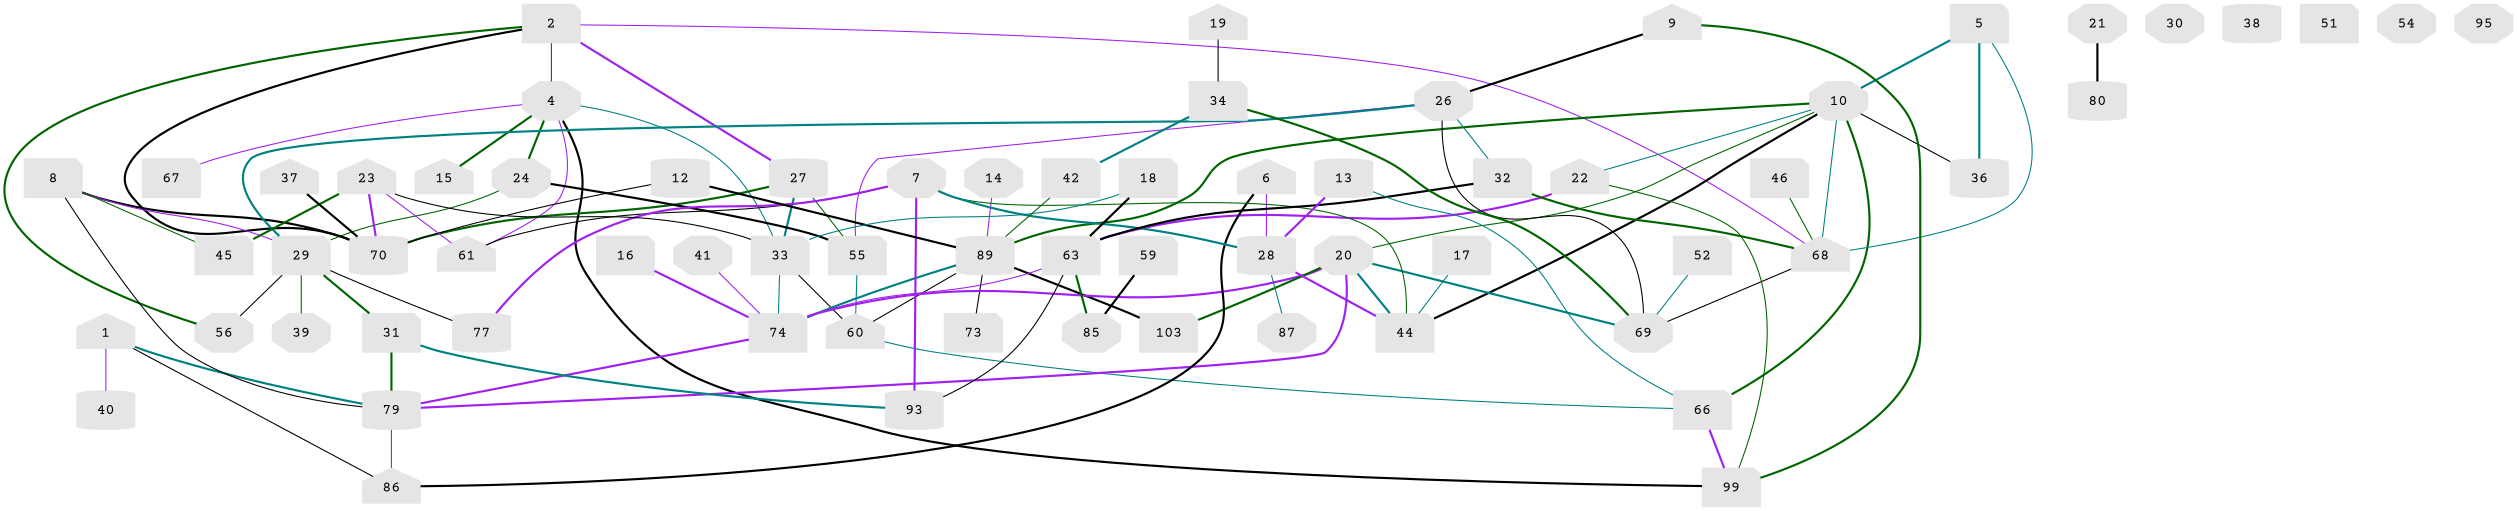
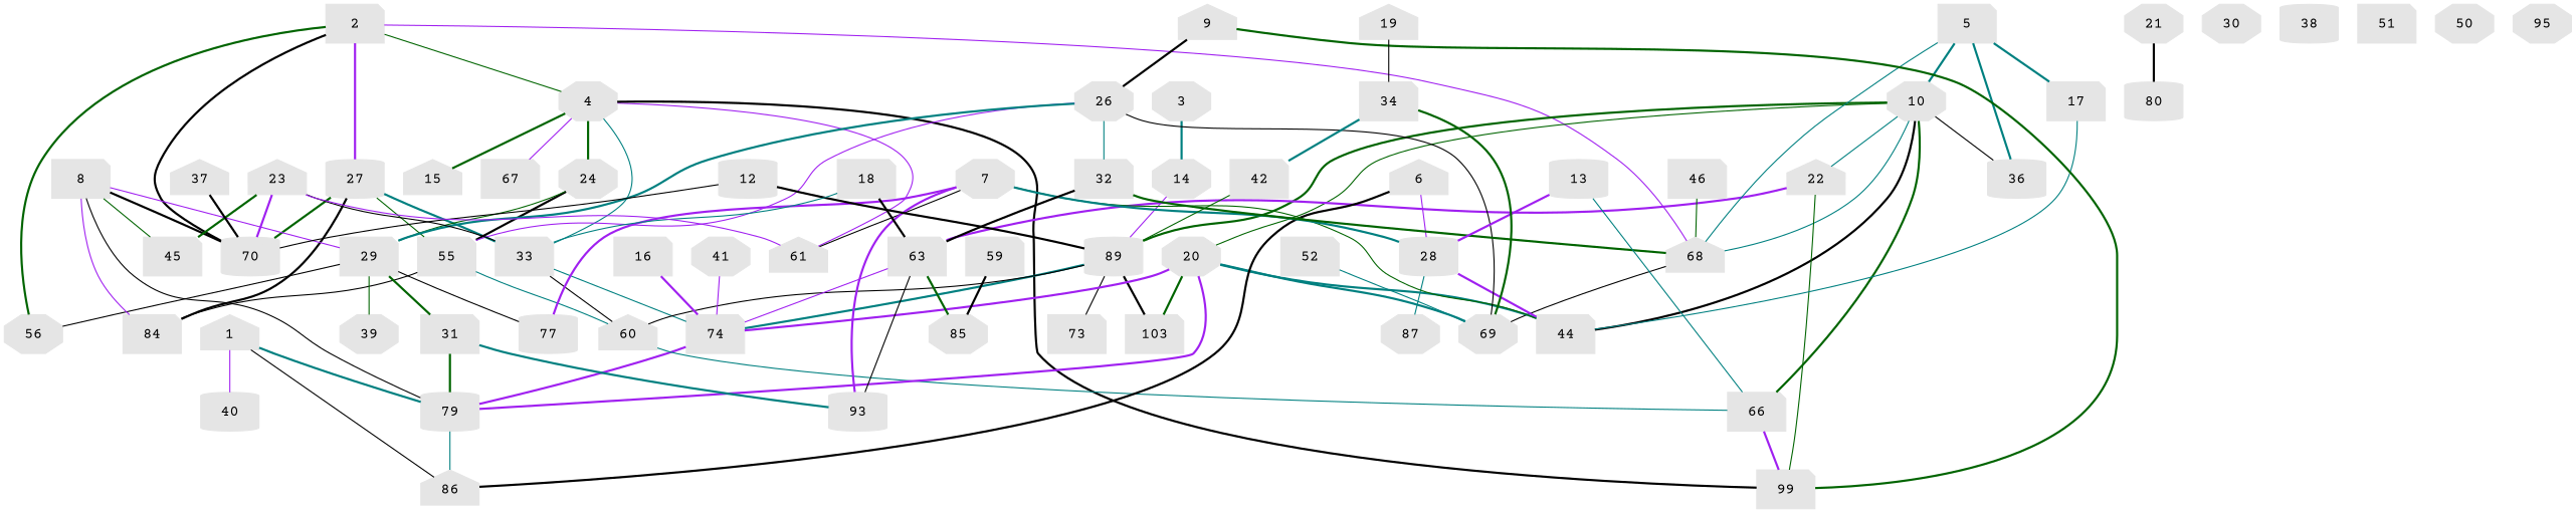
  graph {
    fontname="Courier Prime"
    node [color=gray90 fontname="Courier Prime" shape=note style=filled]
    edge [color=black fontname="Courier Prime" style=bold]
    1 [shape=house super="+94"]
    40 [shape=cylinder]
    79 [shape=cylinder super="+101"]
    86 [shape=house]
    2 [super="+76"]
    4 [shape=octagon super="+88"]
    27 [shape=cylinder super="+83"]
    56 [shape=octagon]
    68 [shape=house super="+96"]
    70 [shape=cylinder super="+90"]
    15 [shape=house]
    24 [shape=octagon]
    33 [super="+89"]
    61 [shape=house]
    67
    99 [super="+100"]
+   84
    55 [super="+64"]
    69 [shape=octagon super="+81"]
    14 [shape=octagon super="+82"]
    n21 [label=89 shape=cylinder super="+50"]
+   3 [shape=octagon]
    29 [super="+97"]
    74 [super="+75"]
    60 [shape=house]
    10 [shape=octagon super="+57"]
    36 [shape=cylinder]
    44 [super="+62"]
    20 [shape=octagon super="+53"]
    22 [shape=house]
    66 [super="+98"]
    5
    17 [super="+65"]
    6 [shape=house super="+91"]
    28 [shape=cylinder super="+35"]
    87 [shape=octagon]
    7 [shape=octagon super="+78"]
    77 [shape=cylinder]
    93 [shape=cylinder]
    8 [super="+102"]
    45
    31 [super="+47"]
    39 [shape=octagon]
    9 [shape=house super="+71"]
    26 [shape=octagon super="+58"]
    32
    103
    63 [super="+72"]
    73
    12 [shape=cylinder]
    13 [shape=cylinder]
    16 [super="+43"]
    18
    85 [shape=octagon]
    34 [super="+48"]
    42
    19 [shape=house]
    21 [shape=octagon]
    80 [shape=cylinder]
    23 [shape=house super="+25"]
    30 [shape=octagon]
    37 [shape=house]
    38 [shape=cylinder]
    41 [shape=octagon]
    46
    51
    52
-   54 [shape=octagon]
+   54 [shape=octagon label=50]
    59
    95 [shape=octagon]
    1 -- 40 [color=purple style=solid]
    1 -- 79 [color=teal]
    1 -- 86 [style=solid]
    79 -- 86 [color=teal style=solid]
    2 -- 4 [color=darkgreen style=solid]
    2 -- 27 [color=purple]
    2 -- 56 [color=darkgreen]
    2 -- 68 [color=purple style=solid]
    2 -- 70
    4 -- 15 [color=darkgreen]
    4 -- 24 [color=darkgreen]
    4 -- 33 [color=teal style=solid]
    4 -- 61 [color=purple style=solid]
    4 -- 67 [color=purple style=solid]
    4 -- 99
    27 -- 70 [color=darkgreen]
    27 -- 33 [color=teal]
+   27 -- 84
    27 -- 55 [color=darkgreen style=solid weight=2]
    68 -- 69 [style=solid]
    24 -- 55
    24 -- 29 [color=darkgreen style=solid]
    33 -- 74 [color=teal style=solid weight=2]
    33 -- 60 [style=solid]
+   55 -- 84 [style=solid]
    55 -- 60 [color=teal style=solid]
    14 -- n21 [color=purple style=solid]
    n21 -- 74 [color=teal]
    n21 -- 60 [style=solid]
    n21 -- 103
    n21 -- 73 [style=solid]
+   3 -- 14 [color=teal]
    29 -- 56 [style=solid]
    29 -- 77 [style=solid]
    29 -- 31 [color=darkgreen]
    29 -- 39 [color=darkgreen style=solid]
    74 -- 79 [color=purple]
    60 -- 66 [color=teal style=solid]
    10 -- 68 [color=teal style=solid]
    10 -- n21 [color=darkgreen]
    10 -- 36 [style=solid]
    10 -- 44
    10 -- 20 [color=darkgreen style=solid]
    10 -- 22 [color=teal style=solid]
    10 -- 66 [color=darkgreen weight=2]
    20 -- 79 [color=purple]
    20 -- 69 [color=teal]
    20 -- 74 [color=purple]
    20 -- 44 [color=teal]
    20 -- 103 [color=darkgreen]
    22 -- 99 [color=darkgreen style=solid]
    22 -- 63 [color=purple]
    66 -- 99 [color=purple]
    5 -- 68 [color=teal style=solid]
    5 -- 10 [color=teal]
    5 -- 36 [color=teal]
+   5 -- 17 [color=teal]
    17 -- 44 [color=teal style=solid]
    6 -- 86
    6 -- 28 [color=purple style=solid]
    28 -- 44 [color=purple]
    28 -- 87 [color=teal style=solid]
    7 -- 61 [style=solid]
    7 -- 44 [color=darkgreen style=solid]
    7 -- 28 [color=teal]
    7 -- 77 [color=purple]
    7 -- 93 [color=purple]
    8 -- 79 [style=solid]
    8 -- 70
+   8 -- 84 [color=purple style=solid]
    8 -- 29 [color=purple style=solid]
    8 -- 45 [color=darkgreen style=solid]
    31 -- 79 [color=darkgreen]
    31 -- 93 [color=teal]
    9 -- 99 [color=darkgreen]
    9 -- 26
    26 -- 55 [color=purple style=solid]
    26 -- 69 [style=solid]
    26 -- 29 [color=teal]
    26 -- 32 [color=teal style=solid]
    32 -- 68 [color=darkgreen]
    32 -- 63
    63 -- 74 [color=purple style=solid]
    63 -- 93 [style=solid]
    63 -- 85 [color=darkgreen]
    12 -- 70 [style=solid]
    12 -- n21
    13 -- 66 [color=teal style=solid]
    13 -- 28 [color=purple]
    16 -- 74 [color=purple]
    18 -- 33 [color=teal style=solid]
    18 -- 63
    34 -- 69 [color=darkgreen]
    34 -- 42 [color=teal]
    42 -- n21 [color=darkgreen style=solid]
    19 -- 34 [style=solid]
    21 -- 80
    23 -- 70 [color=purple]
    23 -- 33 [style=solid]
    23 -- 61 [color=purple style=solid]
    23 -- 45 [color=darkgreen]
    37 -- 70
    41 -- 74 [color=purple style=solid]
    46 -- 68 [color=darkgreen style=solid]
    52 -- 69 [color=teal style=solid]
    59 -- 85
  }
